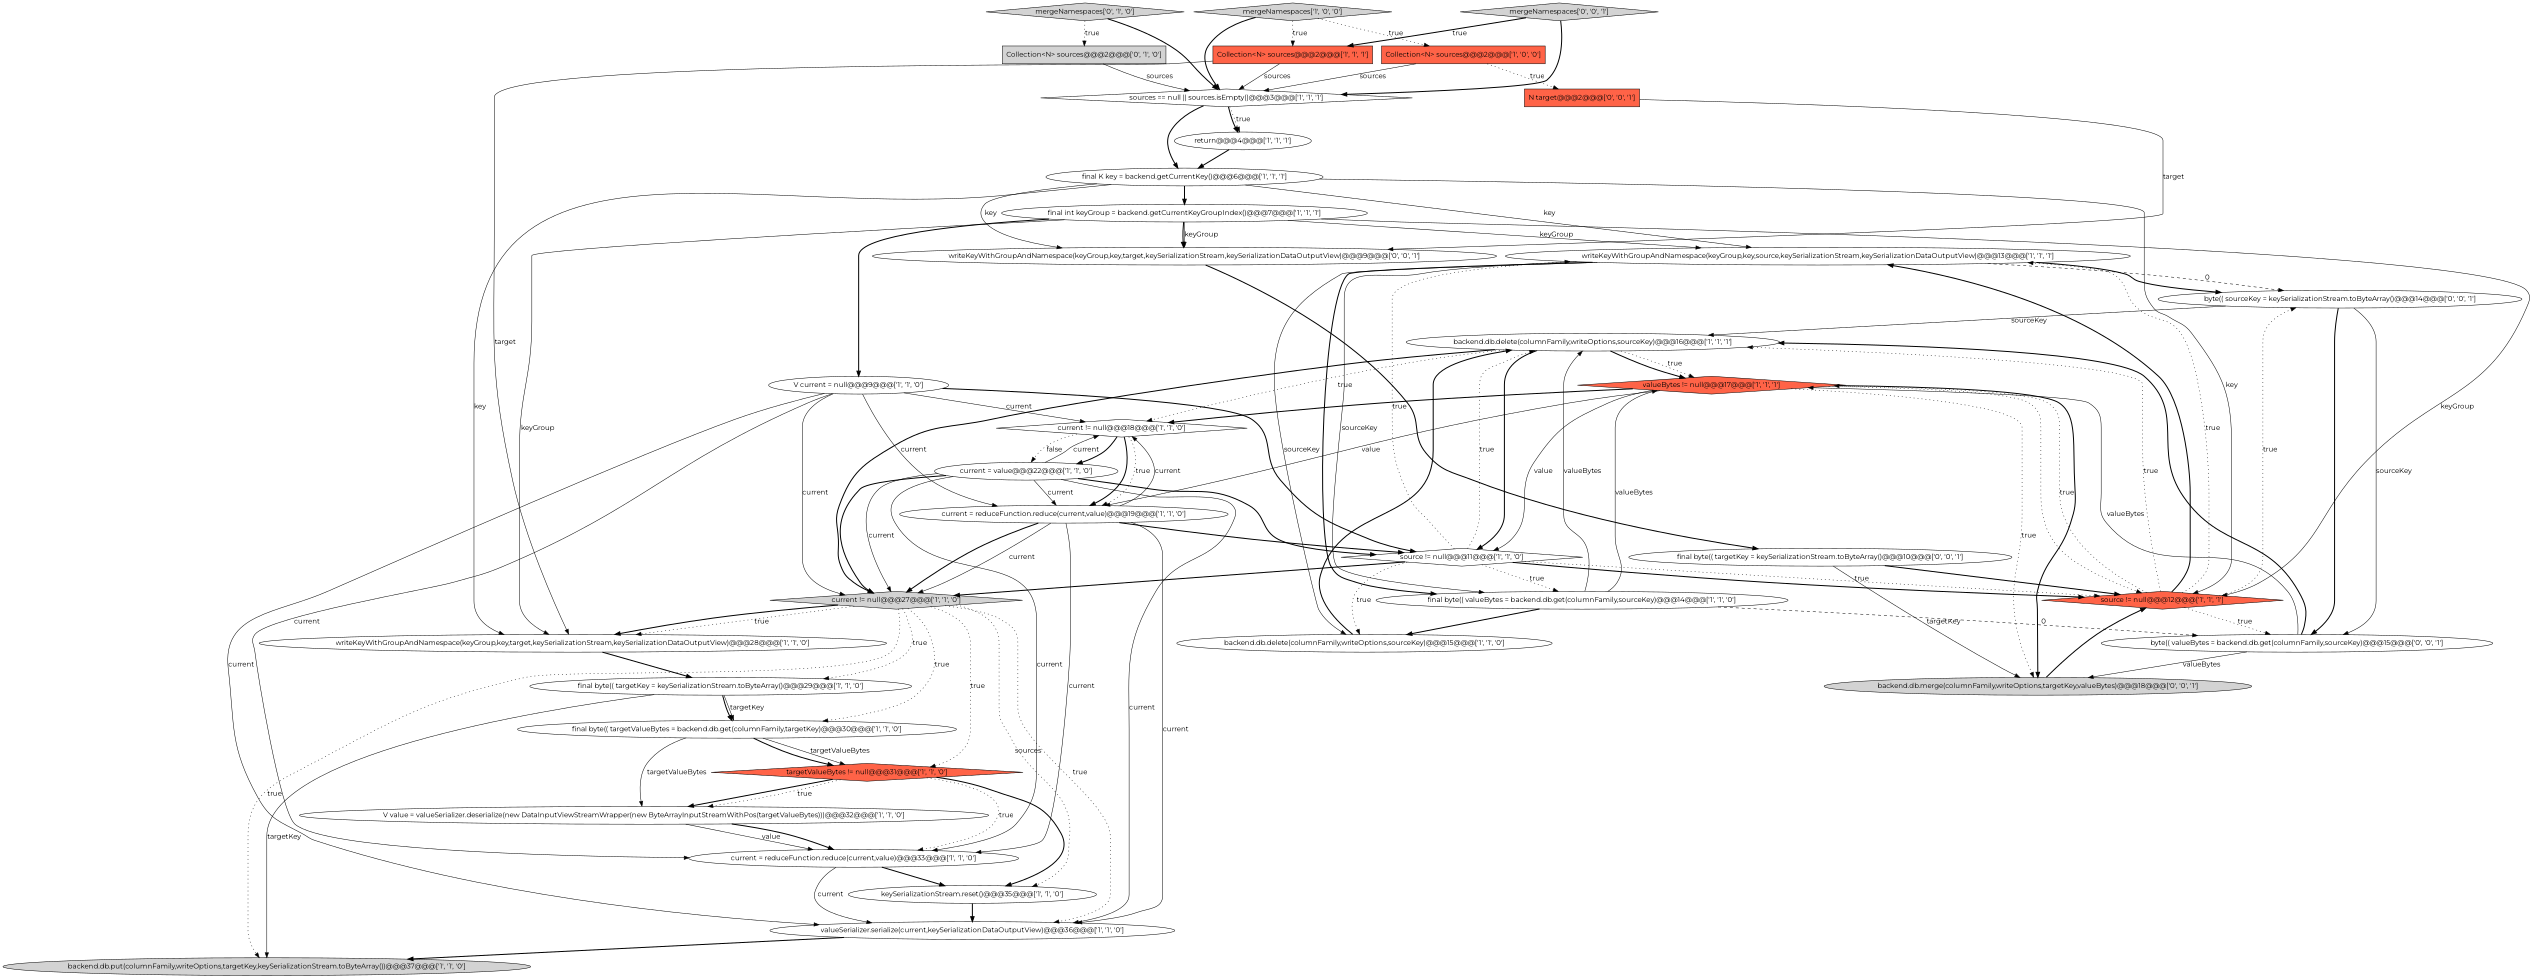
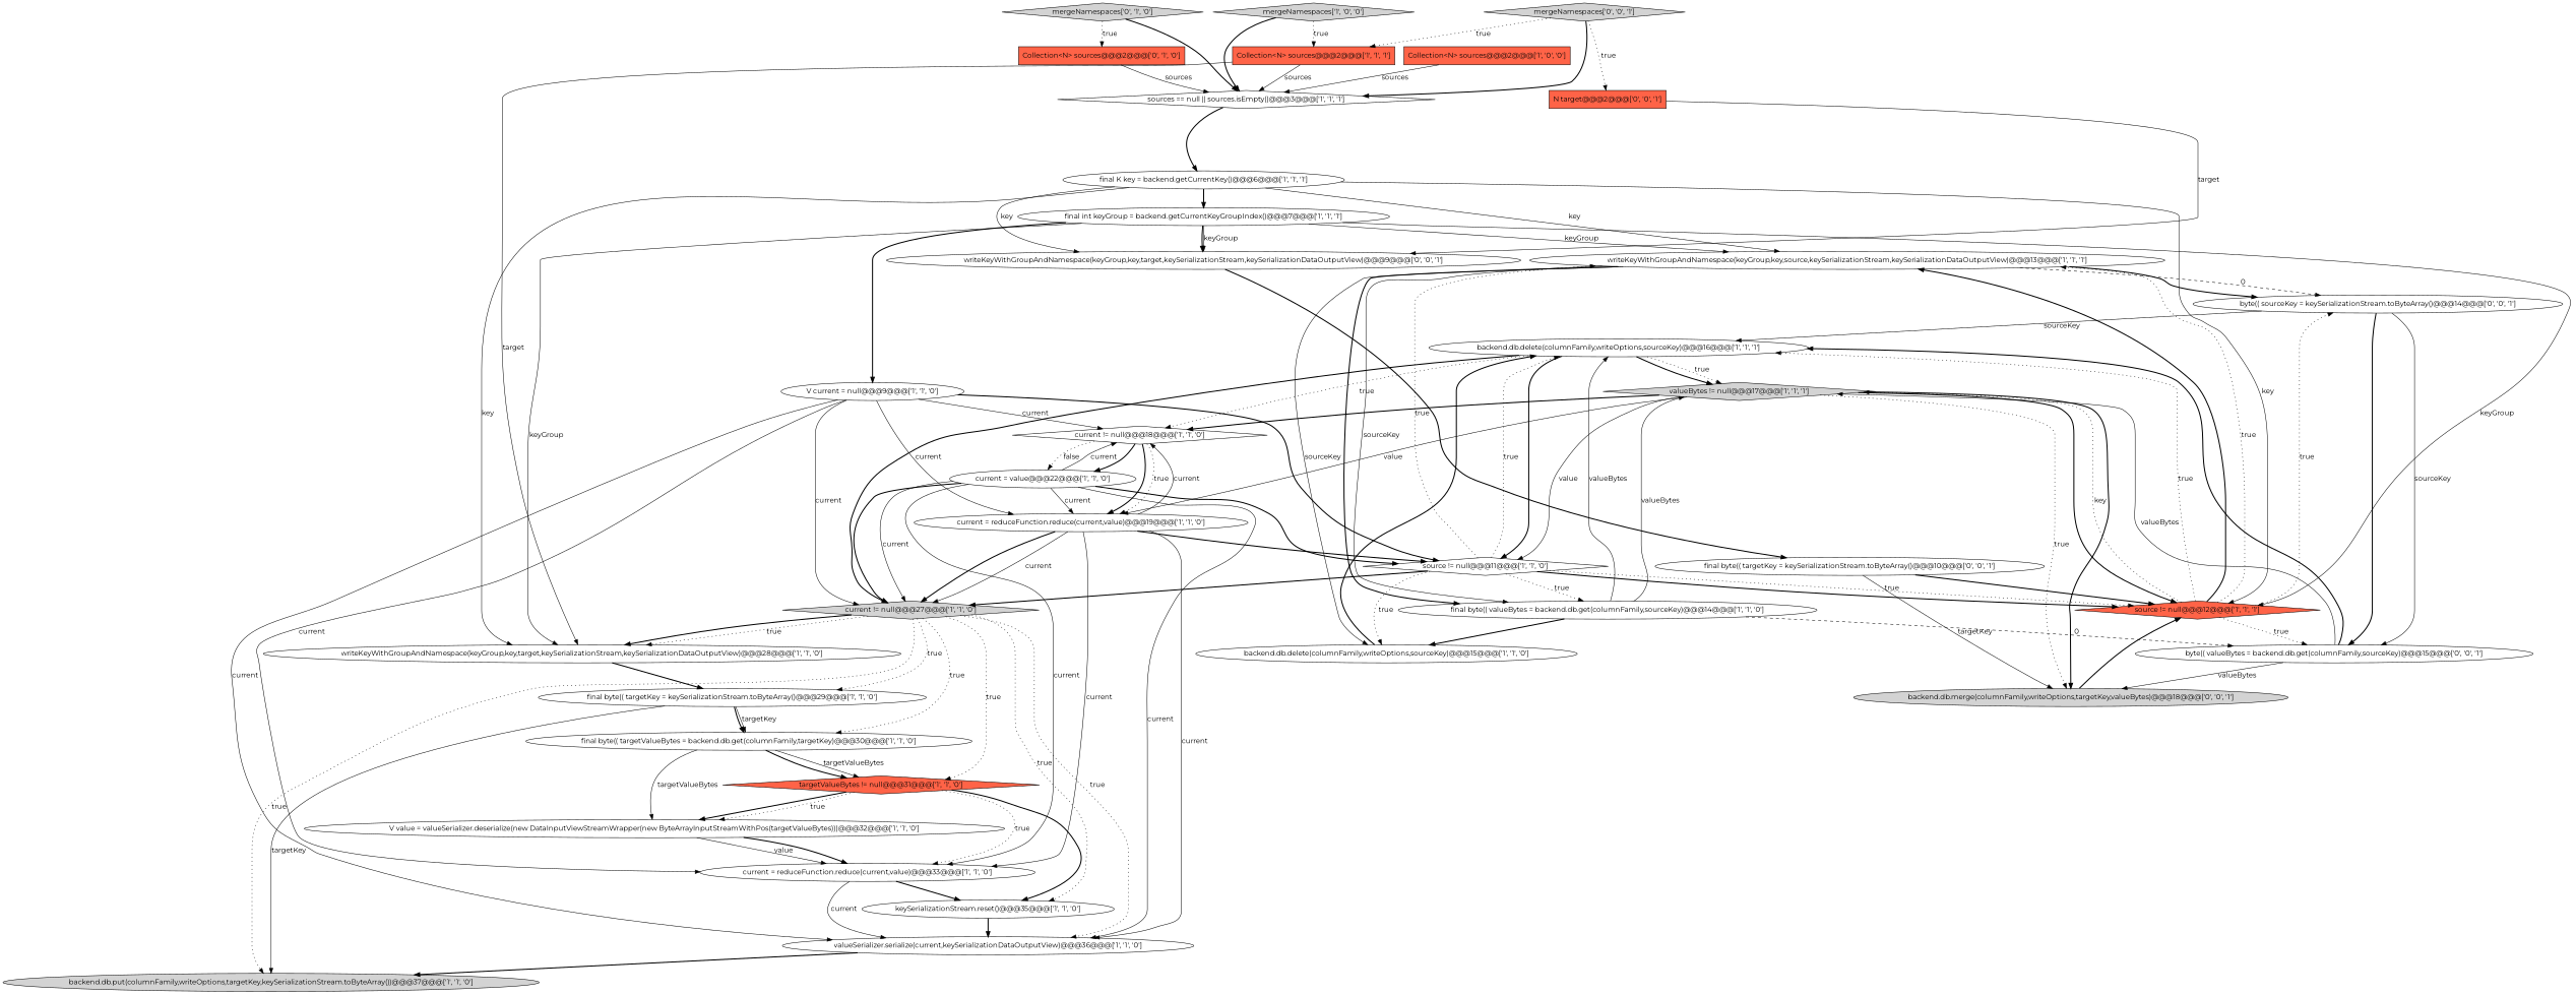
  digraph {
    fontname=Montserrat
    node [fillcolor=white fontname=Montserrat shape=ellipse style=filled]
    edge [fontname=Montserrat style=solid]
    n1 [label="final int keyGroup = backend.getCurrentKeyGroupIndex()@@@7@@@['1', '1', '1']"]
    n2 [label="writeKeyWithGroupAndNamespace(keyGroup,key,source,keySerializationStream,keySerializationDataOutputView)@@@13@@@['1', '1', '1']"]
    n3 [fillcolor=tomato label="source != null@@@12@@@['1', '1', '1']" shape=diamond]
    n4 [label="writeKeyWithGroupAndNamespace(keyGroup,key,target,keySerializationStream,keySerializationDataOutputView)@@@28@@@['1', '1', '0']"]
    n5 [label="V current = null@@@9@@@['1', '1', '0']"]
    n6 [label="writeKeyWithGroupAndNamespace(keyGroup,key,target,keySerializationStream,keySerializationDataOutputView)@@@9@@@['0', '0', '1']"]
    n7 [label="byte(( sourceKey = keySerializationStream.toByteArray()@@@14@@@['0', '0', '1']"]
    n8 [label="backend.db.delete(columnFamily,writeOptions,sourceKey)@@@15@@@['1', '1', '0']"]
    n9 [label="final byte(( valueBytes = backend.db.get(columnFamily,sourceKey)@@@14@@@['1', '1', '0']"]
    n10 [label="backend.db.delete(columnFamily,writeOptions,sourceKey)@@@16@@@['1', '1', '1']"]
    n11 [label="byte(( valueBytes = backend.db.get(columnFamily,sourceKey)@@@15@@@['0', '0', '1']"]
-   n12 [fillcolor=tomato label="valueBytes != null@@@17@@@['1', '1', '1']" shape=diamond]
+   n12 [fillcolor=lightgray label="valueBytes != null@@@17@@@['1', '1', '1']" shape=diamond]
    n13 [label="final byte(( targetKey = keySerializationStream.toByteArray()@@@29@@@['1', '1', '0']"]
    n14 [label="current = reduceFunction.reduce(current,value)@@@33@@@['1', '1', '0']"]
    n15 [fillcolor=lightgray label="current != null@@@27@@@['1', '1', '0']" shape=diamond]
    n16 [label="valueSerializer.serialize(current,keySerializationDataOutputView)@@@36@@@['1', '1', '0']"]
    n17 [label="current != null@@@18@@@['1', '1', '0']" shape=diamond]
    n18 [label="source != null@@@11@@@['1', '1', '0']" shape=diamond]
    n19 [label="current = reduceFunction.reduce(current,value)@@@19@@@['1', '1', '0']"]
    n20 [label="final byte(( targetKey = keySerializationStream.toByteArray()@@@10@@@['0', '0', '1']"]
    n21 [label="final byte(( targetValueBytes = backend.db.get(columnFamily,targetKey)@@@30@@@['1', '1', '0']"]
    n22 [fillcolor=lightgray label="backend.db.put(columnFamily,writeOptions,targetKey,keySerializationStream.toByteArray())@@@37@@@['1', '1', '0']"]
    n23 [label="V value = valueSerializer.deserialize(new DataInputViewStreamWrapper(new ByteArrayInputStreamWithPos(targetValueBytes)))@@@32@@@['1', '1', '0']"]
    n24 [fillcolor=tomato label="targetValueBytes != null@@@31@@@['1', '1', '0']" shape=diamond]
-   n25 [fillcolor=lightgray label="Collection<N> sources@@@2@@@['0', '1', '0']" shape=box]
+   n25 [fillcolor=tomato label="Collection<N> sources@@@2@@@['0', '1', '0']" shape=box]
    n26 [label="sources == null || sources.isEmpty()@@@3@@@['1', '1', '1']" shape=diamond]
    n27 [label="final K key = backend.getCurrentKey()@@@6@@@['1', '1', '1']"]
-   n28 [label="return@@@4@@@['1', '1', '1']"]
    n29 [fillcolor=lightgray label="backend.db.merge(columnFamily,writeOptions,targetKey,valueBytes)@@@18@@@['0', '0', '1']"]
    n30 [label="keySerializationStream.reset()@@@35@@@['1', '1', '0']"]
    n31 [fillcolor=lightgray label="mergeNamespaces['1', '0', '0']" shape=diamond]
    n32 [fillcolor=tomato label="Collection<N> sources@@@2@@@['1', '0', '0']" shape=box]
    n33 [fillcolor=tomato label="Collection<N> sources@@@2@@@['1', '1', '1']" shape=box]
    n34 [fillcolor=lightgray label="mergeNamespaces['0', '1', '0']" shape=diamond]
    n35 [label="current = value@@@22@@@['1', '1', '0']"]
    n36 [fillcolor=lightgray label="mergeNamespaces['0', '0', '1']" shape=diamond]
    n37 [fillcolor=tomato label="N target@@@2@@@['0', '0', '1']" shape=box]
    n1 -> n2 [label=keyGroup]
    n1 -> n3 [label=keyGroup]
    n1 -> n4 [label=keyGroup]
    n1 -> n5 [style=bold]
    n1 -> n6 [label=keyGroup]
    n1 -> n6 [style=bold]
    n2 -> n7 [label=0 style=dashed]
    n2 -> n7 [style=bold]
    n2 -> n8 [label=sourceKey]
    n2 -> n9 [label=sourceKey]
    n2 -> n9 [style=bold]
    n3 -> n2 [label=true style=dotted]
    n3 -> n2 [style=bold]
    n3 -> n7 [label=true style=dotted]
    n3 -> n10 [label=true style=dotted]
    n3 -> n11 [label=true style=dotted]
-   n3 -> n12 [label=true style=dotted]
+   n3 -> n12 [label=key style=dotted]
    n4 -> n13 [style=bold]
    n5 -> n14 [label=current]
    n5 -> n15 [label=current]
    n5 -> n16 [label=current]
    n5 -> n17 [label=current]
    n5 -> n18 [style=bold]
    n5 -> n19 [label=current]
    n6 -> n20 [style=bold]
    n7 -> n10 [label=sourceKey]
    n7 -> n11 [style=bold]
    n7 -> n11 [label=sourceKey]
    n8 -> n10 [style=bold]
    n9 -> n8 [style=bold]
    n9 -> n10 [label=valueBytes]
    n9 -> n11 [label=0 style=dashed]
    n9 -> n12 [label=valueBytes]
    n10 -> n12 [style=bold]
    n10 -> n12 [label=true style=dotted]
    n10 -> n15 [style=bold]
    n10 -> n17 [label=true style=dotted]
    n10 -> n18 [style=bold]
    n11 -> n10 [style=bold]
    n11 -> n12 [label=valueBytes]
    n11 -> n29 [label=valueBytes]
-   n12 -> n3 [style=dotted]
+   n12 -> n3 [style=bold]
    n12 -> n17 [style=bold]
    n12 -> n18 [label=value]
    n12 -> n19 [label=value]
    n12 -> n29 [label=true style=dotted]
    n12 -> n29 [style=bold]
    n13 -> n21 [label=targetKey]
    n13 -> n21 [style=bold]
    n13 -> n22 [label=targetKey]
    n14 -> n16 [label=current]
    n14 -> n30 [style=bold]
    n15 -> n4 [label=true style=dotted]
    n15 -> n4 [style=bold]
    n15 -> n13 [label=true style=dotted]
    n15 -> n16 [label=true style=dotted]
    n15 -> n21 [label=true style=dotted]
    n15 -> n22 [label=true style=dotted]
    n15 -> n24 [label=true style=dotted]
-   n15 -> n30 [label=sources style=dotted]
+   n15 -> n30 [label=true style=dotted]
    n16 -> n22 [style=bold]
    n17 -> n19 [style=bold]
    n17 -> n19 [label=true style=dotted]
    n17 -> n35 [style=bold]
    n17 -> n35 [label=false style=dotted]
    n18 -> n2 [label=true style=dotted]
    n18 -> n3 [label=true style=dotted]
    n18 -> n3 [style=bold]
    n18 -> n8 [label=true style=dotted]
    n18 -> n9 [label=true style=dotted]
    n18 -> n10 [label=true style=dotted]
    n18 -> n15 [style=bold]
    n19 -> n14 [label=current]
    n19 -> n15 [label=current]
    n19 -> n15 [style=bold]
    n19 -> n16 [label=current]
    n19 -> n17 [label=current]
    n19 -> n18 [style=bold]
    n20 -> n3 [style=bold]
    n20 -> n29 [label=targetKey]
    n21 -> n23 [label=targetValueBytes]
    n21 -> n24 [label=targetValueBytes]
    n21 -> n24 [style=bold]
    n23 -> n14 [label=value]
    n23 -> n14 [style=bold]
    n24 -> n14 [label=true style=dotted]
    n24 -> n23 [style=bold]
    n24 -> n23 [label=true style=dotted]
    n24 -> n30 [style=bold]
    n25 -> n26 [label=sources]
    n26 -> n27 [style=bold]
-   n26 -> n28 [style=bold]
-   n26 -> n28 [label=true style=dotted]
    n27 -> n1 [style=bold]
    n27 -> n2 [label=key]
    n27 -> n3 [label=key]
    n27 -> n4 [label=key]
    n27 -> n6 [label=key]
-   n28 -> n27 [style=bold]
    n29 -> n3 [style=bold]
    n30 -> n16 [style=bold]
    n31 -> n26 [style=bold]
-   n31 -> n32 [label=true style=dotted]
    n31 -> n33 [label=true style=dotted]
    n32 -> n26 [label=sources]
    n33 -> n4 [label=target]
    n33 -> n26 [label=sources]
    n34 -> n25 [label=true style=dotted]
    n34 -> n26 [style=bold]
    n35 -> n14 [label=current]
    n35 -> n15 [style=bold]
    n35 -> n15 [label=current]
    n35 -> n16 [label=current]
    n35 -> n17 [label=current]
    n35 -> n18 [style=bold]
    n35 -> n19 [label=current]
    n36 -> n26 [style=bold]
-   n36 -> n33 [label=true style=bold]
-   n32 -> n37 [label=true style=dotted]
+   n36 -> n33 [label=true style=dotted]
+   n36 -> n37 [label=true style=dotted]
    n37 -> n6 [label=target]
  }
